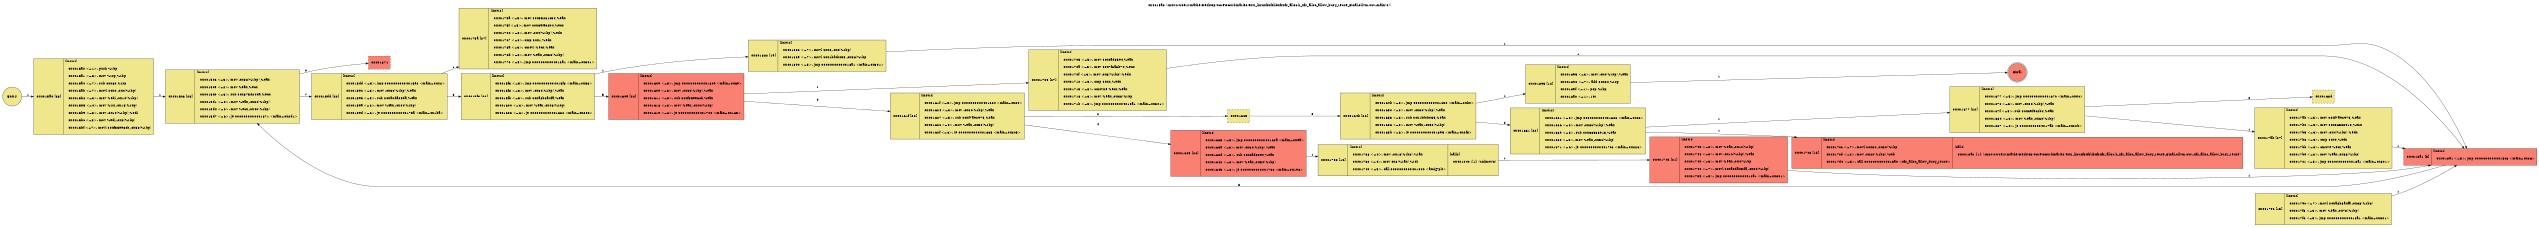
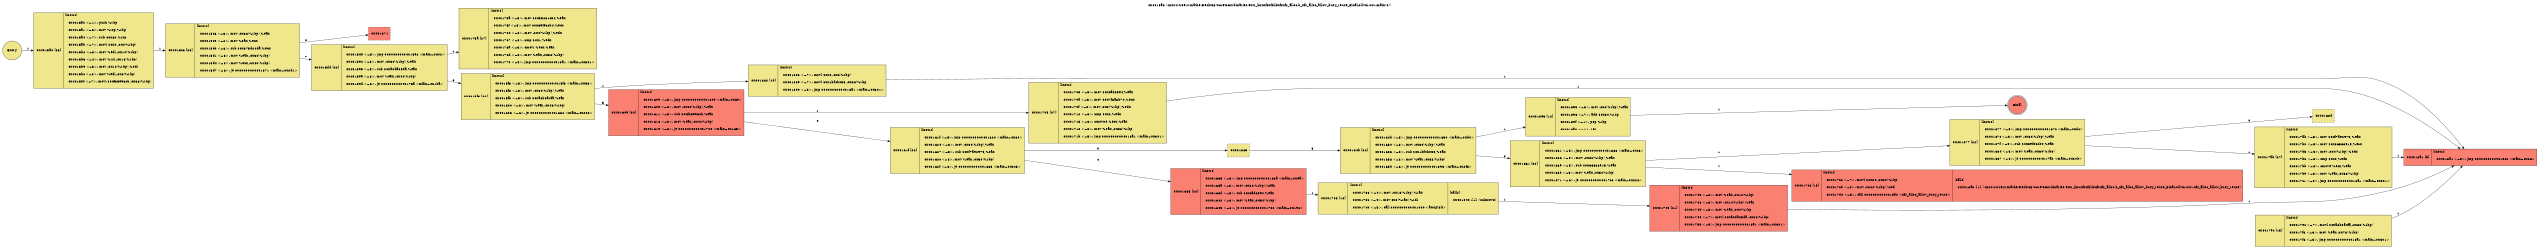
  digraph {
    label="0x4015a0 (/mnt/c/Users/mathe/Desktop/tcc/POCII/binaries/extr_linuxfsxfslibxfsxfs_alloc.h_xfs_alloc_allow_busy_reuse_Final-ollvm.out::main(0))"
    labelloc=t
    rankdir=LR
    node [fillcolor=khaki shape=record style=filled]
    Entry [height=0.3 shape=circle width=0.3]
    n2 [label="{\n     0x4015a0 [38]\l\n     | [instrs]\l\n     &nbsp;&nbsp;0x4015a0 \<+1\>: push %rbp\l\n     &nbsp;&nbsp;0x4015a1 \<+3\>: mov %rsp,%rbp\l\n     &nbsp;&nbsp;0x4015a4 \<+7\>: sub $0x80,%rsp\l\n     &nbsp;&nbsp;0x4015ab \<+7\>: movl $0x0,-0xc(%rbp)\l\n     &nbsp;&nbsp;0x4015b2 \<+3\>: mov %edi,-0x10(%rbp)\l\n     &nbsp;&nbsp;0x4015b5 \<+4\>: mov %rsi,-0x18(%rbp)\l\n     &nbsp;&nbsp;0x4015b9 \<+3\>: mov -0x10(%rbp),%edi\l\n     &nbsp;&nbsp;0x4015bc \<+3\>: mov %edi,-0x8(%rbp)\l\n     &nbsp;&nbsp;0x4015bf \<+7\>: movl $0xf35ee6cb,-0x38(%rbp)\l\n  }"]
    n3 [label="{\n     0x4015c6 [23]\l\n     | [instrs]\l\n     &nbsp;&nbsp;0x4015c6 \<+3\>: mov -0x38(%rbp),%eax\l\n     &nbsp;&nbsp;0x4015c9 \<+2\>: mov %eax,%ecx\l\n     &nbsp;&nbsp;0x4015cb \<+6\>: sub $0x875d24da,%ecx\l\n     &nbsp;&nbsp;0x4015d1 \<+3\>: mov %eax,-0x3c(%rbp)\l\n     &nbsp;&nbsp;0x4015d4 \<+3\>: mov %ecx,-0x40(%rbp)\l\n     &nbsp;&nbsp;0x4015d7 \<+6\>: je 0000000000401871 \<main+0x2d1\>\l\n  }"]
    n4 [fillcolor=salmon label="{\n     0x401871\l\n  }" style="dashed,filled"]
    n5 [label="{\n     0x4015dd [22]\l\n     | [instrs]\l\n     &nbsp;&nbsp;0x4015dd \<+5\>: jmp 00000000004015e2 \<main+0x42\>\l\n     &nbsp;&nbsp;0x4015e2 \<+3\>: mov -0x3c(%rbp),%eax\l\n     &nbsp;&nbsp;0x4015e5 \<+5\>: sub $0xa0da05da,%eax\l\n     &nbsp;&nbsp;0x4015ea \<+3\>: mov %eax,-0x44(%rbp)\l\n     &nbsp;&nbsp;0x4015ed \<+6\>: je 000000000040175a \<main+0x1ba\>\l\n  }"]
    n6 [label="{\n     0x40175a [27]\l\n     | [instrs]\l\n     &nbsp;&nbsp;0x40175a \<+5\>: mov $0x55261c54,%eax\l\n     &nbsp;&nbsp;0x40175f \<+5\>: mov $0x39fec2b4,%ecx\l\n     &nbsp;&nbsp;0x401764 \<+3\>: mov -0x4(%rbp),%edx\l\n     &nbsp;&nbsp;0x401767 \<+3\>: cmp $0x1,%edx\l\n     &nbsp;&nbsp;0x40176a \<+3\>: cmovl %ecx,%eax\l\n     &nbsp;&nbsp;0x40176d \<+3\>: mov %eax,-0x38(%rbp)\l\n     &nbsp;&nbsp;0x401770 \<+5\>: jmp 00000000004018a1 \<main+0x301\>\l\n  }"]
    n7 [label="{\n     0x4015f3 [22]\l\n     | [instrs]\l\n     &nbsp;&nbsp;0x4015f3 \<+5\>: jmp 00000000004015f8 \<main+0x58\>\l\n     &nbsp;&nbsp;0x4015f8 \<+3\>: mov -0x3c(%rbp),%eax\l\n     &nbsp;&nbsp;0x4015fb \<+5\>: sub $0xa8b8a4fa,%eax\l\n     &nbsp;&nbsp;0x401600 \<+3\>: mov %eax,-0x48(%rbp)\l\n     &nbsp;&nbsp;0x401603 \<+6\>: je 0000000000401882 \<main+0x2e2\>\l\n  }"]
    n8 [label="{\n     0x401882 [19]\l\n     | [instrs]\l\n     &nbsp;&nbsp;0x401882 \<+7\>: movl $0x0,-0xc(%rbp)\l\n     &nbsp;&nbsp;0x401889 \<+7\>: movl $0x1bf4b055,-0x38(%rbp)\l\n     &nbsp;&nbsp;0x401890 \<+5\>: jmp 00000000004018a1 \<main+0x301\>\l\n  }"]
    n9 [fillcolor=salmon label="{\n     0x401609 [22]\l\n     | [instrs]\l\n     &nbsp;&nbsp;0x401609 \<+5\>: jmp 000000000040160e \<main+0x6e\>\l\n     &nbsp;&nbsp;0x40160e \<+3\>: mov -0x3c(%rbp),%eax\l\n     &nbsp;&nbsp;0x401611 \<+5\>: sub $0xf35ee6cb,%eax\l\n     &nbsp;&nbsp;0x401616 \<+3\>: mov %eax,-0x4c(%rbp)\l\n     &nbsp;&nbsp;0x401619 \<+6\>: je 0000000000401705 \<main+0x165\>\l\n  }"]
    n10 [fillcolor=salmon height=0.3 label=Final peripheries=2 shape=circle width=0.3]
    n11 [fillcolor=salmon label="{\n     0x4018a1 [5]\l\n     | [instrs]\l\n     &nbsp;&nbsp;0x4018a1 \<+5\>: jmp 00000000004015c6 \<main+0x26\>\l\n  }"]
    n12 [label="{\n     0x401705 [27]\l\n     | [instrs]\l\n     &nbsp;&nbsp;0x401705 \<+5\>: mov $0xcad35e4,%eax\l\n     &nbsp;&nbsp;0x40170a \<+5\>: mov $0x7f6a6b74,%ecx\l\n     &nbsp;&nbsp;0x40170f \<+3\>: mov -0x8(%rbp),%edx\l\n     &nbsp;&nbsp;0x401712 \<+3\>: cmp $0x2,%edx\l\n     &nbsp;&nbsp;0x401715 \<+3\>: cmovne %ecx,%eax\l\n     &nbsp;&nbsp;0x401718 \<+3\>: mov %eax,-0x38(%rbp)\l\n     &nbsp;&nbsp;0x40171b \<+5\>: jmp 00000000004018a1 \<main+0x301\>\l\n  }"]
    n13 [label="{\n     0x40161f [22]\l\n     | [instrs]\l\n     &nbsp;&nbsp;0x40161f \<+5\>: jmp 0000000000401624 \<main+0x84\>\l\n     &nbsp;&nbsp;0x401624 \<+3\>: mov -0x3c(%rbp),%eax\l\n     &nbsp;&nbsp;0x401627 \<+5\>: sub $0xf7a92975,%eax\l\n     &nbsp;&nbsp;0x40162c \<+3\>: mov %eax,-0x50(%rbp)\l\n     &nbsp;&nbsp;0x40162f \<+6\>: je 0000000000401865 \<main+0x2c5\>\l\n  }"]
    n14 [label="{\n     0x4017ec [15]\l\n     | [instrs]\l\n     &nbsp;&nbsp;0x4017ec \<+7\>: movl $0xa8b8a4fa,-0x38(%rbp)\l\n     &nbsp;&nbsp;0x4017f3 \<+3\>: mov %eax,-0x78(%rbp)\l\n     &nbsp;&nbsp;0x4017f6 \<+5\>: jmp 00000000004018a1 \<main+0x301\>\l\n  }"]
    n15 [label="{\n     0x401865\l\n  }" style="dashed,filled"]
    n16 [fillcolor=salmon label="{\n     0x401635 [22]\l\n     | [instrs]\l\n     &nbsp;&nbsp;0x401635 \<+5\>: jmp 000000000040163a \<main+0x9a\>\l\n     &nbsp;&nbsp;0x40163a \<+3\>: mov -0x3c(%rbp),%eax\l\n     &nbsp;&nbsp;0x40163d \<+5\>: sub $0xcad35e4,%eax\l\n     &nbsp;&nbsp;0x401642 \<+3\>: mov %eax,-0x54(%rbp)\l\n     &nbsp;&nbsp;0x401645 \<+6\>: je 0000000000401738 \<main+0x198\>\l\n  }"]
    n17 [label="{\n     0x40164b [22]\l\n     | [instrs]\l\n     &nbsp;&nbsp;0x40164b \<+5\>: jmp 0000000000401650 \<main+0xb0\>\l\n     &nbsp;&nbsp;0x401650 \<+3\>: mov -0x3c(%rbp),%eax\l\n     &nbsp;&nbsp;0x401653 \<+5\>: sub $0x1bf4b055,%eax\l\n     &nbsp;&nbsp;0x401658 \<+3\>: mov %eax,-0x58(%rbp)\l\n     &nbsp;&nbsp;0x40165b \<+6\>: je 0000000000401895 \<main+0x2f5\>\l\n  }"]
    n18 [label="{\n     0x401738 [13]\l\n     | [instrs]\l\n     &nbsp;&nbsp;0x401738 \<+4\>: mov -0x18(%rbp),%rax\l\n     &nbsp;&nbsp;0x40173c \<+4\>: mov 0x8(%rax),%rdi\l\n     &nbsp;&nbsp;0x401740 \<+5\>: call 0000000000401040 \<atoi@plt\>\l\n     | [calls]\l\n     &nbsp;&nbsp;0x401040 \{1\} (unknown)\l\n  }"]
    n19 [label="{\n     0x40168d\l\n  }" style="dashed,filled"]
    n20 [fillcolor=salmon label="{\n     0x401745 [21]\l\n     | [instrs]\l\n     &nbsp;&nbsp;0x401745 \<+3\>: mov %eax,-0x1c(%rbp)\l\n     &nbsp;&nbsp;0x401748 \<+3\>: mov -0x1c(%rbp),%eax\l\n     &nbsp;&nbsp;0x40174b \<+3\>: mov %eax,-0x4(%rbp)\l\n     &nbsp;&nbsp;0x40174e \<+7\>: movl $0xa0da05da,-0x38(%rbp)\l\n     &nbsp;&nbsp;0x401755 \<+5\>: jmp 00000000004018a1 \<main+0x301\>\l\n  }"]
    n21 [label="{\n     0x401895 [12]\l\n     | [instrs]\l\n     &nbsp;&nbsp;0x401895 \<+3\>: mov -0xc(%rbp),%eax\l\n     &nbsp;&nbsp;0x401898 \<+7\>: add $0x80,%rsp\l\n     &nbsp;&nbsp;0x40189f \<+1\>: pop %rbp\l\n     &nbsp;&nbsp;0x4018a0 \<+1\>: ret\l\n  }"]
    n22 [label="{\n     0x401661 [22]\l\n     | [instrs]\l\n     &nbsp;&nbsp;0x401661 \<+5\>: jmp 0000000000401666 \<main+0xc6\>\l\n     &nbsp;&nbsp;0x401666 \<+3\>: mov -0x3c(%rbp),%eax\l\n     &nbsp;&nbsp;0x401669 \<+5\>: sub $0x36533915,%eax\l\n     &nbsp;&nbsp;0x40166e \<+3\>: mov %eax,-0x5c(%rbp)\l\n     &nbsp;&nbsp;0x401671 \<+6\>: je 00000000004017c6 \<main+0x226\>\l\n  }"]
    n23 [label="{\n     0x4017ab [27]\l\n     | [instrs]\l\n     &nbsp;&nbsp;0x4017ab \<+5\>: mov $0xf7a92975,%eax\l\n     &nbsp;&nbsp;0x4017b0 \<+5\>: mov $0x36533915,%ecx\l\n     &nbsp;&nbsp;0x4017b5 \<+3\>: mov -0x4(%rbp),%edx\l\n     &nbsp;&nbsp;0x4017b8 \<+3\>: cmp $0x0,%edx\l\n     &nbsp;&nbsp;0x4017bb \<+3\>: cmove %ecx,%eax\l\n     &nbsp;&nbsp;0x4017be \<+3\>: mov %eax,-0x38(%rbp)\l\n     &nbsp;&nbsp;0x4017c1 \<+5\>: jmp 00000000004018a1 \<main+0x301\>\l\n  }"]
    n24 [label="{\n     0x401677 [22]\l\n     | [instrs]\l\n     &nbsp;&nbsp;0x401677 \<+5\>: jmp 000000000040167c \<main+0xdc\>\l\n     &nbsp;&nbsp;0x40167c \<+3\>: mov -0x3c(%rbp),%eax\l\n     &nbsp;&nbsp;0x40167f \<+5\>: sub $0x39fec2b4,%eax\l\n     &nbsp;&nbsp;0x401684 \<+3\>: mov %eax,-0x60(%rbp)\l\n     &nbsp;&nbsp;0x401687 \<+6\>: je 00000000004017ab \<main+0x20b\>\l\n  }"]
    n25 [fillcolor=salmon label="{\n     0x4017c6 [15]\l\n     | [instrs]\l\n     &nbsp;&nbsp;0x4017c6 \<+7\>: movl $0x64,-0x20(%rbp)\l\n     &nbsp;&nbsp;0x4017cd \<+3\>: mov -0x20(%rbp),%edi\l\n     &nbsp;&nbsp;0x4017d0 \<+5\>: call 00000000004013a0 \<xfs_alloc_allow_busy_reuse\>\l\n     | [calls]\l\n     &nbsp;&nbsp;0x4013a0 \{1\} (/mnt/c/Users/mathe/Desktop/tcc/POCII/binaries/extr_linuxfsxfslibxfsxfs_alloc.h_xfs_alloc_allow_busy_reuse_Final-ollvm.out::xfs_alloc_allow_busy_reuse)\l\n  }"]
    Entry -> n2 [label=" 1"]
    n2 -> n3 [label=" 1"]
    n3 -> n4 [label=" 0"]
    n3 -> n5 [label=" 7"]
    n5 -> n6 [label=" 1"]
    n5 -> n7 [label=" 6"]
    n7 -> n8 [label=" 1"]
    n7 -> n9 [label=" 5"]
    n8 -> n11 [label=" 1"]
    n9 -> n12 [label=" 1"]
    n9 -> n13 [label=" 4"]
-   n11 -> n3 [label=" 6"]
    n12 -> n11 [label=" 1"]
    n13 -> n15 [label=" 0"]
    n13 -> n16 [label=" 4"]
    n14 -> n11 [label=" 1"]
    n15 -> n17 [label=" 3"]
    n16 -> n18 [label=" 1"]
    n17 -> n21 [label=" 1"]
    n17 -> n22 [label=" 2"]
    n18 -> n20 [label=" 1"]
    n20 -> n11 [label=" 1"]
    n21 -> n10 [label=" 1"]
    n22 -> n24 [label=" 1"]
    n22 -> n25 [label=" 1"]
    n23 -> n11 [label=" 1"]
    n24 -> n19 [label=" 0"]
    n24 -> n23 [label=" 1"]
  }
